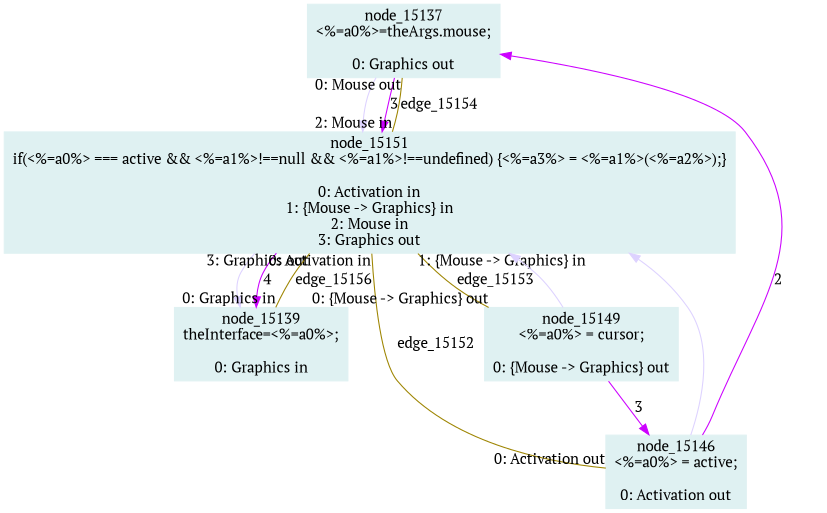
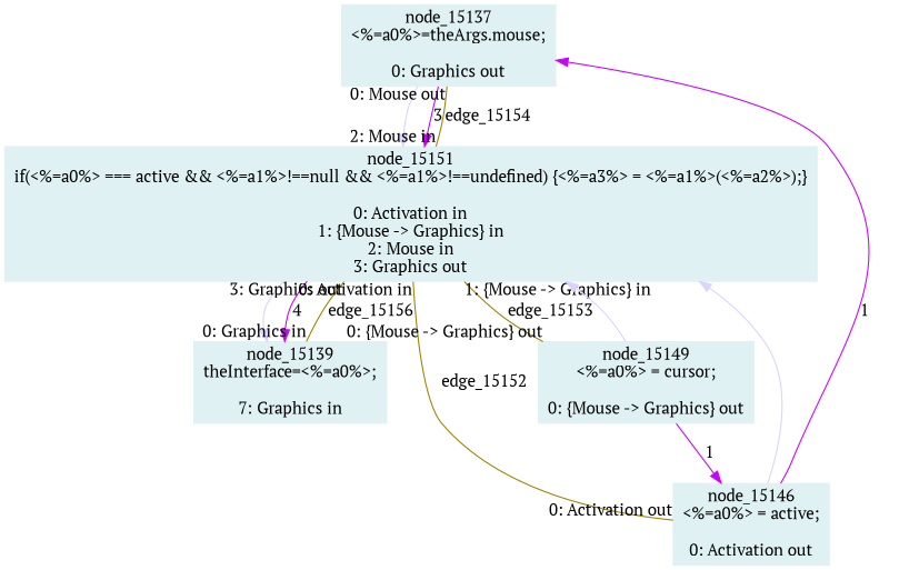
  digraph {
    fontname="PT Serif"
    node [color="#dff1f2" fontname="PT Serif" shape=box style=filled]
    edge [arrowHead=normal arrowsize=1 color="#ddd2ff" dir=forward fontname="PT Serif"]
    n1 [label="node_15137\n<%=a0%>=theArgs.mouse;\n\n0: Graphics out"]
    n2 [label="node_15151\nif(<%=a0%> === active && <%=a1%>!==null && <%=a1%>!==undefined) {<%=a3%> = <%=a1%>(<%=a2%>);}\n\n0: Activation in\n1: {Mouse -> Graphics} in\n2: Mouse in\n3: Graphics out"]
-   n3 [label="node_15139\ntheInterface=<%=a0%>;\n\n0: Graphics in"]
+   n3 [label="node_15139\ntheInterface=<%=a0%>;\n\n7: Graphics in"]
    n4 [label="node_15146\n<%=a0%> = active;\n\n0: Activation out"]
    n5 [label="node_15149\n<%=a0%> = cursor;\n\n0: {Mouse -> Graphics} out"]
    n1 -> n2
    n1 -> n2 [color="#cc00ff" label=3]
    n2 -> n1 [arrowHead=none color="#9d8400" dir=none headlabel="0: Mouse out" label=edge_15154 taillabel="2: Mouse in"]
    n2 -> n3
    n2 -> n3 [color="#cc00ff" label=4]
    n2 -> n4 [arrowHead=none color="#9d8400" dir=none headlabel="0: Activation out" label=edge_15152 taillabel="0: Activation in"]
    n2 -> n5 [arrowHead=none color="#9d8400" dir=none headlabel="0: {Mouse -> Graphics} out" label=edge_15153 taillabel="1: {Mouse -> Graphics} in"]
    n3 -> n2 [arrowHead=none color="#9d8400" dir=none headlabel="3: Graphics out" label=edge_15156 taillabel="0: Graphics in"]
-   n4 -> n1 [color="#cc00ff" label=2]
+   n4 -> n1 [color="#cc00ff" label=1]
    n4 -> n2
    n5 -> n2
-   n5 -> n4 [color="#cc00ff" label=3]
+   n5 -> n4 [color="#cc00ff" label=1]
  }
